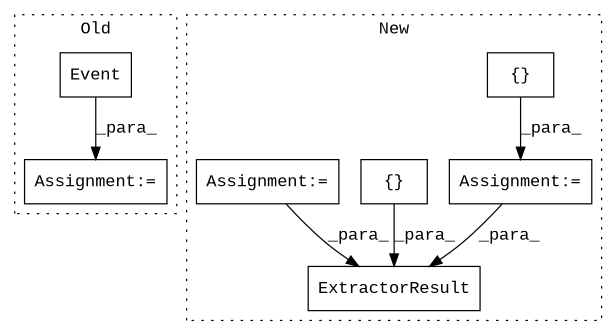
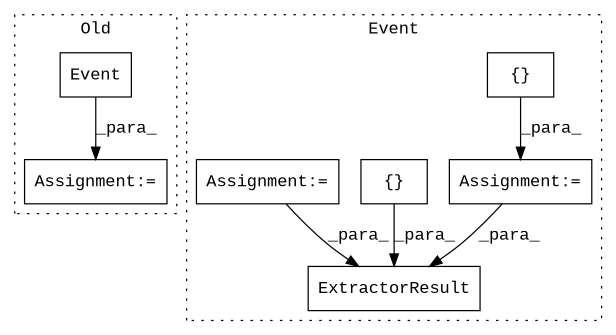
  digraph {
    fontname="Liberation Mono"
    node [a=7 fontname="Liberation Mono" l=2 shape=box]
    edge [fontname="Liberation Mono"]
    n1 [a=32 l="6,1" label=Event s="1153,1188"]
    n2 [l=1 label="Assignment:=" s=1152]
    n3 [a=4 label="{}" s=816]
    n4 [label="Assignment:=" s=1118]
    n5 [a=32 l="16,1" label=ExtractorResult s="1508,1564"]
    n6 [a=4 l="1,1" label="{}" s="1182,1187"]
    n7 [l=37 label="Assignment:=" s=1456]
    subgraph cluster_1 {
      label=Old
      style=dotted
      n1
      n2
    }
    subgraph cluster_2 {
-     label=New
+     label=Event
      style=dotted
      n3
      n4
      n5
      n6
      n7
    }
    n1 -> n2 [label=_para_]
    n3 -> n4 [label=_para_]
    n4 -> n5 [label=_para_]
    n6 -> n5 [label=_para_]
    n7 -> n5 [label=_para_]
  }
